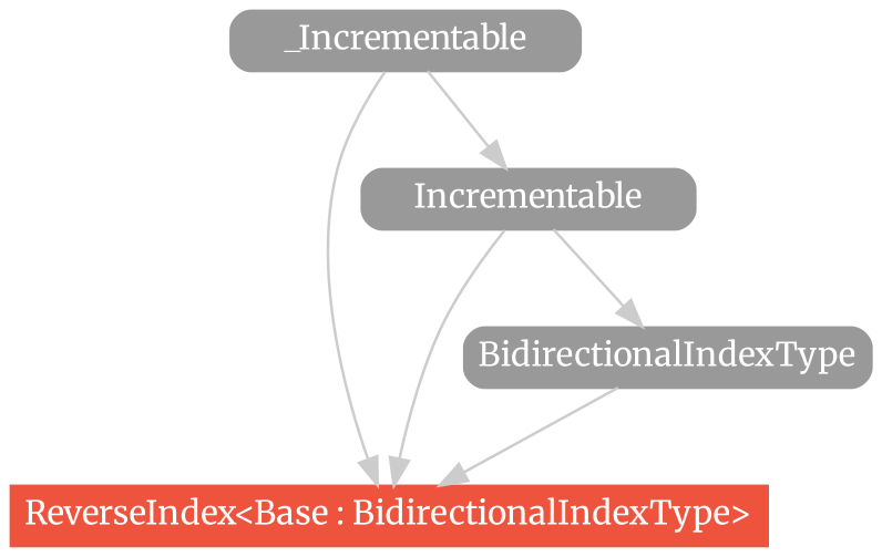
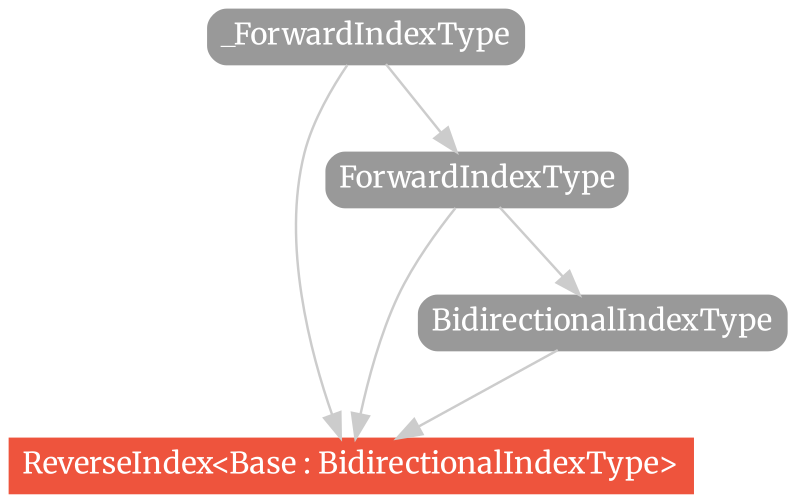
  strict digraph {
    fontname=Merriweather
    node [color="#999999" fillcolor="#999999" fontcolor=white fontname=Merriweather fontsize=12 margin="0.07,0.05" shape=box style="filled,rounded"]
    edge [color="#cccccc" fontname=Merriweather]
    "ReverseIndex<Base : BidirectionalIndexType>" [color="#ee543d" fillcolor="#ee543d" height=0.3 style=filled]
    BidirectionalIndexType [height=0.3]
-   _Incrementable [height=0.3]
-   ForwardIndexType [height=0.3 label=Incrementable]
+   _Incrementable [height=0.3 label=_ForwardIndexType]
+   ForwardIndexType [height=0.3]
    subgraph sub_1 {
      rank=max
      "ReverseIndex<Base : BidirectionalIndexType>"
    }
    BidirectionalIndexType -> "ReverseIndex<Base : BidirectionalIndexType>"
    _Incrementable -> "ReverseIndex<Base : BidirectionalIndexType>"
    _Incrementable -> ForwardIndexType
    ForwardIndexType -> "ReverseIndex<Base : BidirectionalIndexType>"
    ForwardIndexType -> BidirectionalIndexType
  }
